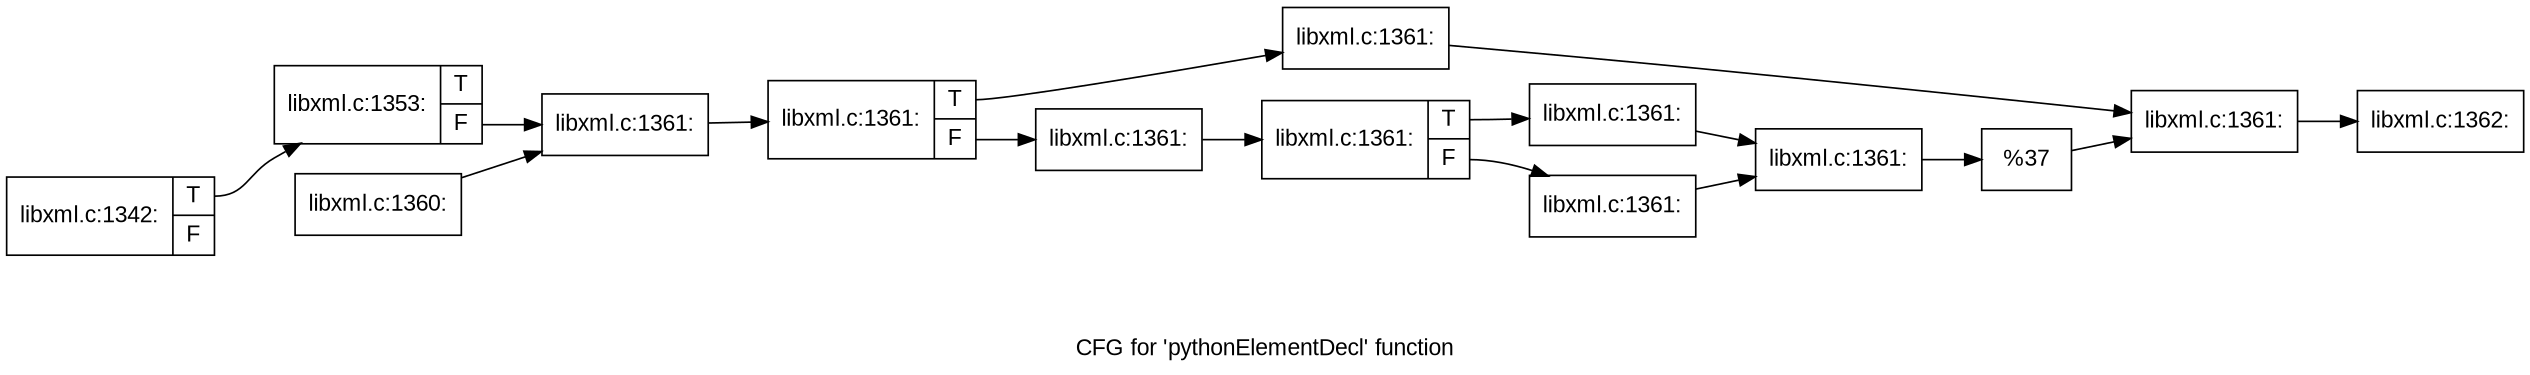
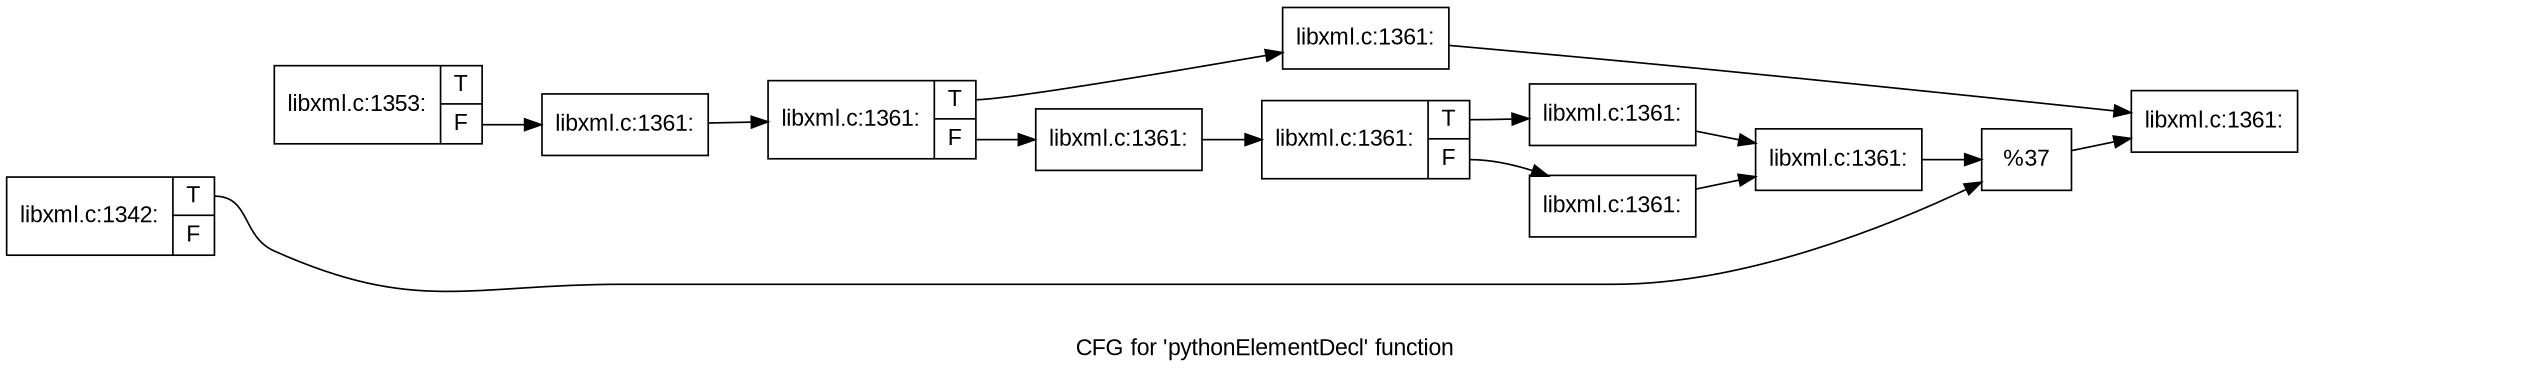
  digraph {
    fontname="Liberation Sans"
    label="CFG for 'pythonElementDecl' function"
    rankdir=LR
    node [fontname="Liberation Sans" shape=record]
    edge [fontname="Liberation Sans"]
    n1 [label="{libxml.c:1342:|{<s0>T|<s1>F}}"]
    n2 [label="{libxml.c:1353:|{<s0>T|<s1>F}}"]
    n3 [label="{libxml.c:1361:}"]
-   n4 [label="{libxml.c:1360:}"]
    n5 [label="{libxml.c:1361:|{<s0>T|<s1>F}}"]
    n6 [label="{libxml.c:1361:}"]
    n7 [label="{libxml.c:1361:}"]
    n8 [label="{libxml.c:1361:}"]
    n9 [label="{libxml.c:1361:|{<s0>T|<s1>F}}"]
-   n10 [label="{libxml.c:1362:}"]
    n11 [label="{libxml.c:1361:}"]
    n12 [label="{libxml.c:1361:}"]
    n13 [label="{libxml.c:1361:}"]
    n14 [label="{%37}"]
-   n1 -> n2 [tailport=s0]
+   n1 -> n14 [tailport=s0]
    n2 -> n3 [tailport=s1]
    n3 -> n5
-   n4 -> n3
    n5 -> n6 [tailport=s0]
    n5 -> n7 [tailport=s1]
    n6 -> n8
    n7 -> n9
-   n8 -> n10
    n9 -> n11 [tailport=s0]
    n9 -> n12 [tailport=s1]
    n11 -> n13
    n12 -> n13
    n13 -> n14
    n14 -> n8
  }
